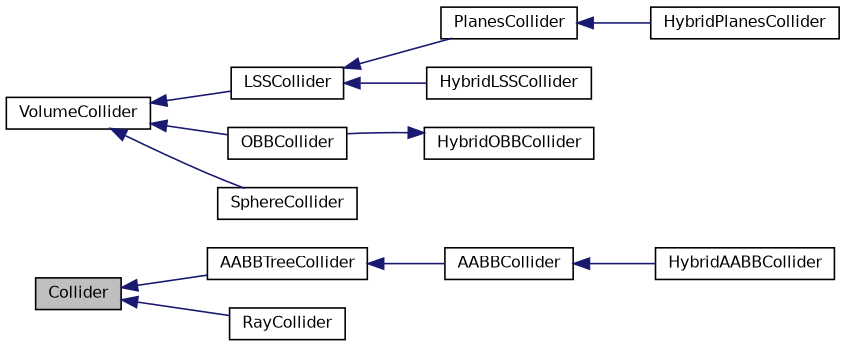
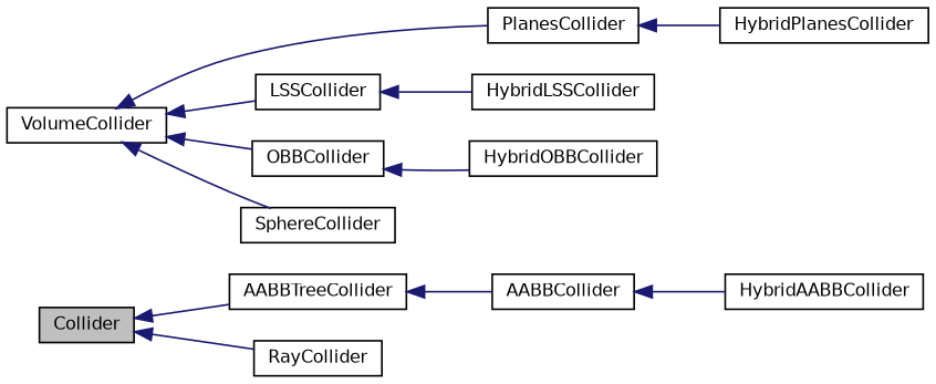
  digraph {
    rankdir=LR
    node [color=black fillcolor=white fontname=Helvetica fontsize=10 shape=record style=filled]
    edge [color=midnightblue dir=back fontname=Helvetica fontsize=10 labelfontname=Helvetica labelfontsize=10 style=solid]
    n1 [fillcolor=grey75 fontcolor=black height=0.2 label=Collider width=0.4]
    n2 [height=0.2 label=AABBTreeCollider width=0.4]
    n3 [height=0.2 label=RayCollider width=0.4]
    n4 [height=0.2 label=AABBCollider width=0.4]
    n5 [height=0.2 label=VolumeCollider width=0.4]
    n6 [height=0.2 label=LSSCollider width=0.4]
    n7 [height=0.2 label=OBBCollider width=0.4]
    n8 [height=0.2 label=PlanesCollider width=0.4]
    n9 [height=0.2 label=SphereCollider width=0.4]
    n10 [height=0.2 label=HybridAABBCollider width=0.4]
    n11 [height=0.2 label=HybridLSSCollider width=0.4]
    n12 [height=0.2 label=HybridOBBCollider width=0.4]
    n13 [height=0.2 label=HybridPlanesCollider width=0.4]
    n1 -> n2
    n1 -> n3
    n2 -> n4
    n4 -> n10
    n5 -> n6
    n5 -> n7
-   n6 -> n8
+   n5 -> n8
    n5 -> n9
    n6 -> n11
-   n12 -> n7
+   n7 -> n12
    n8 -> n13
  }
